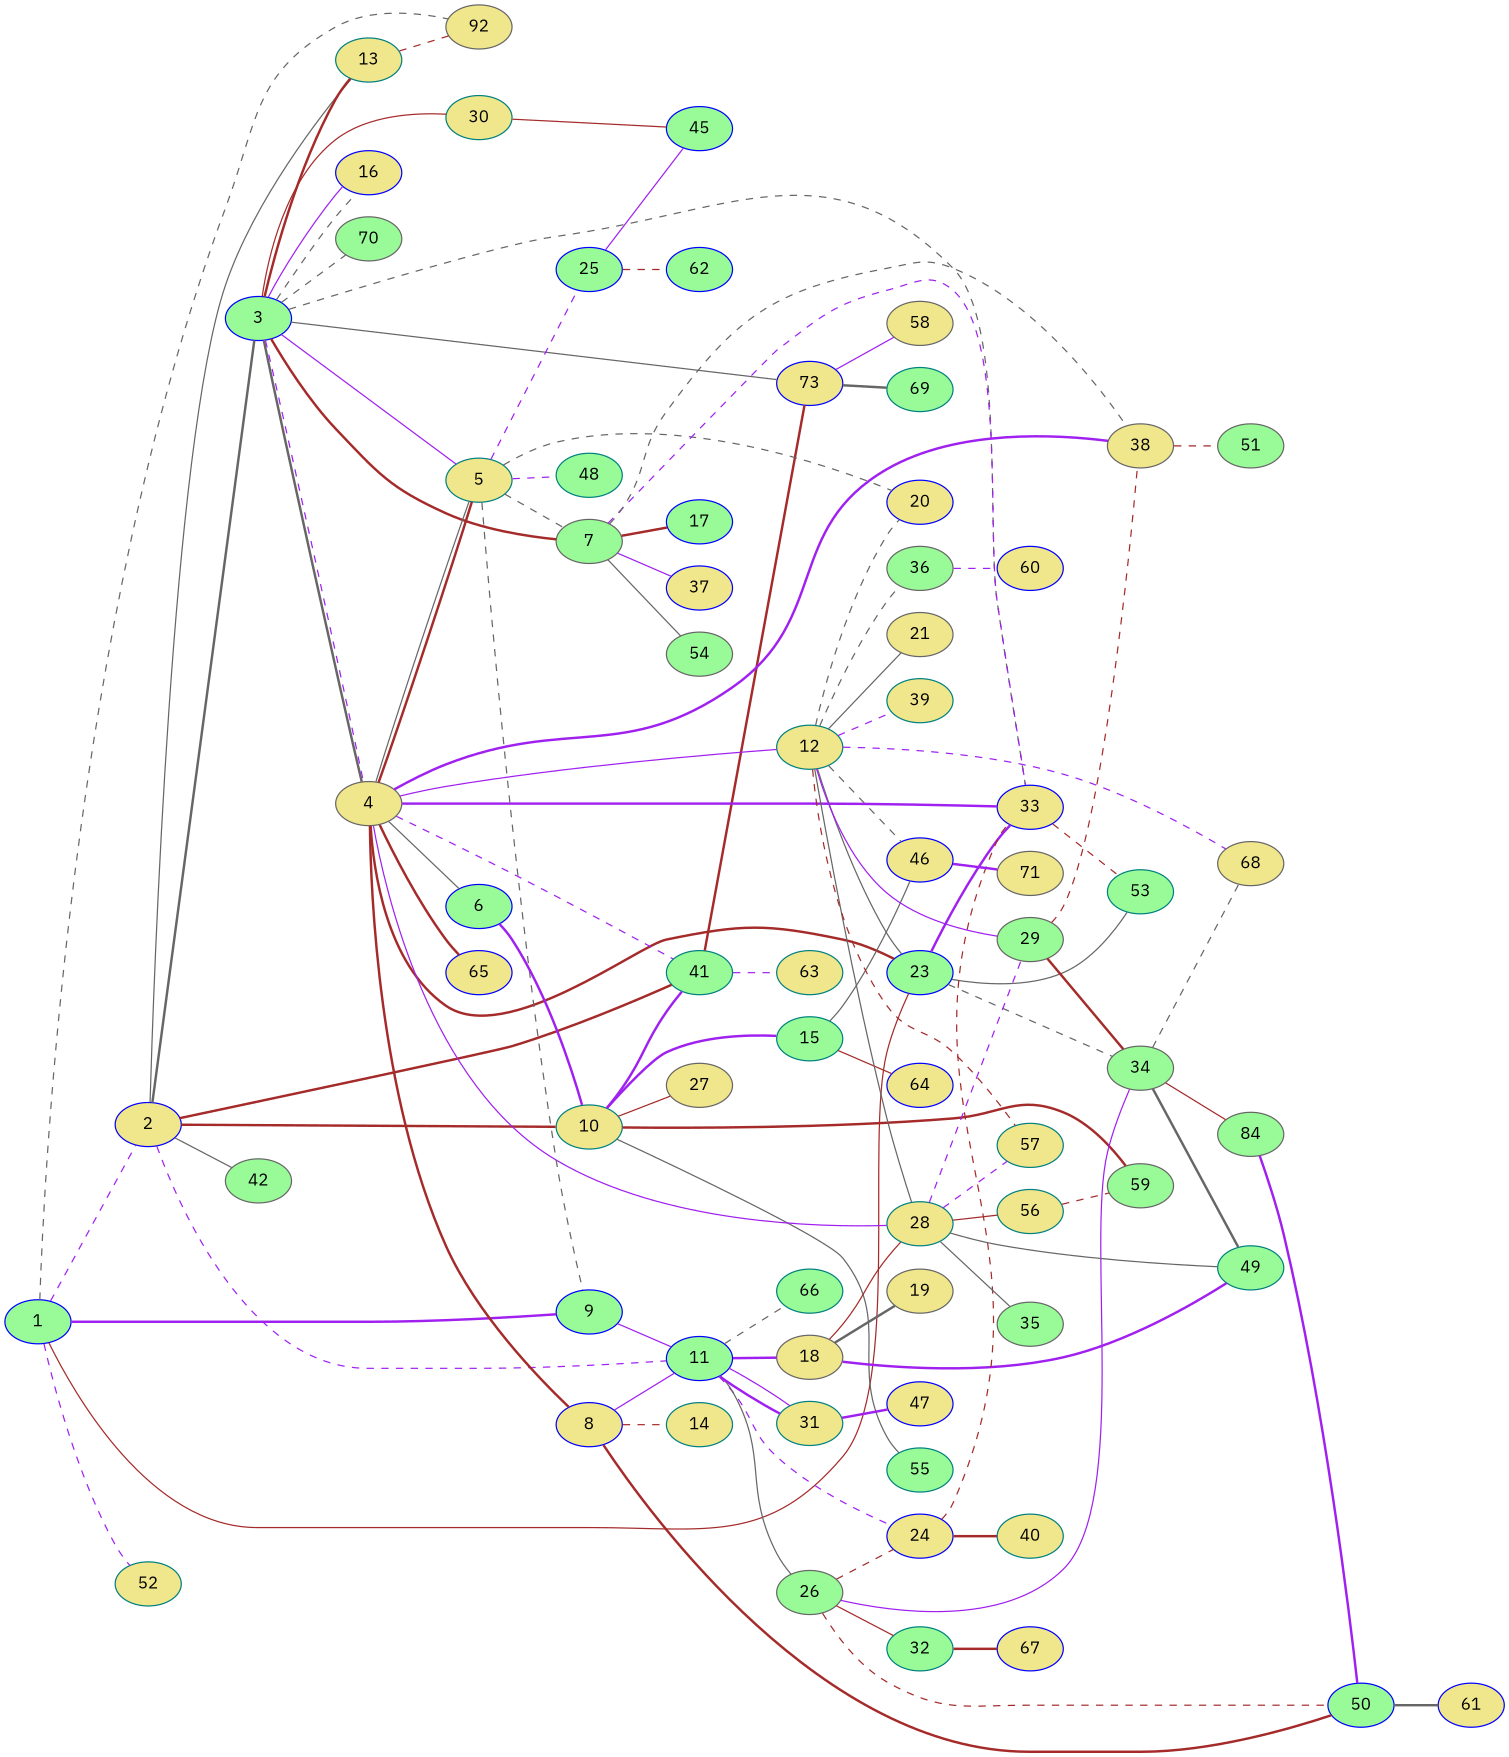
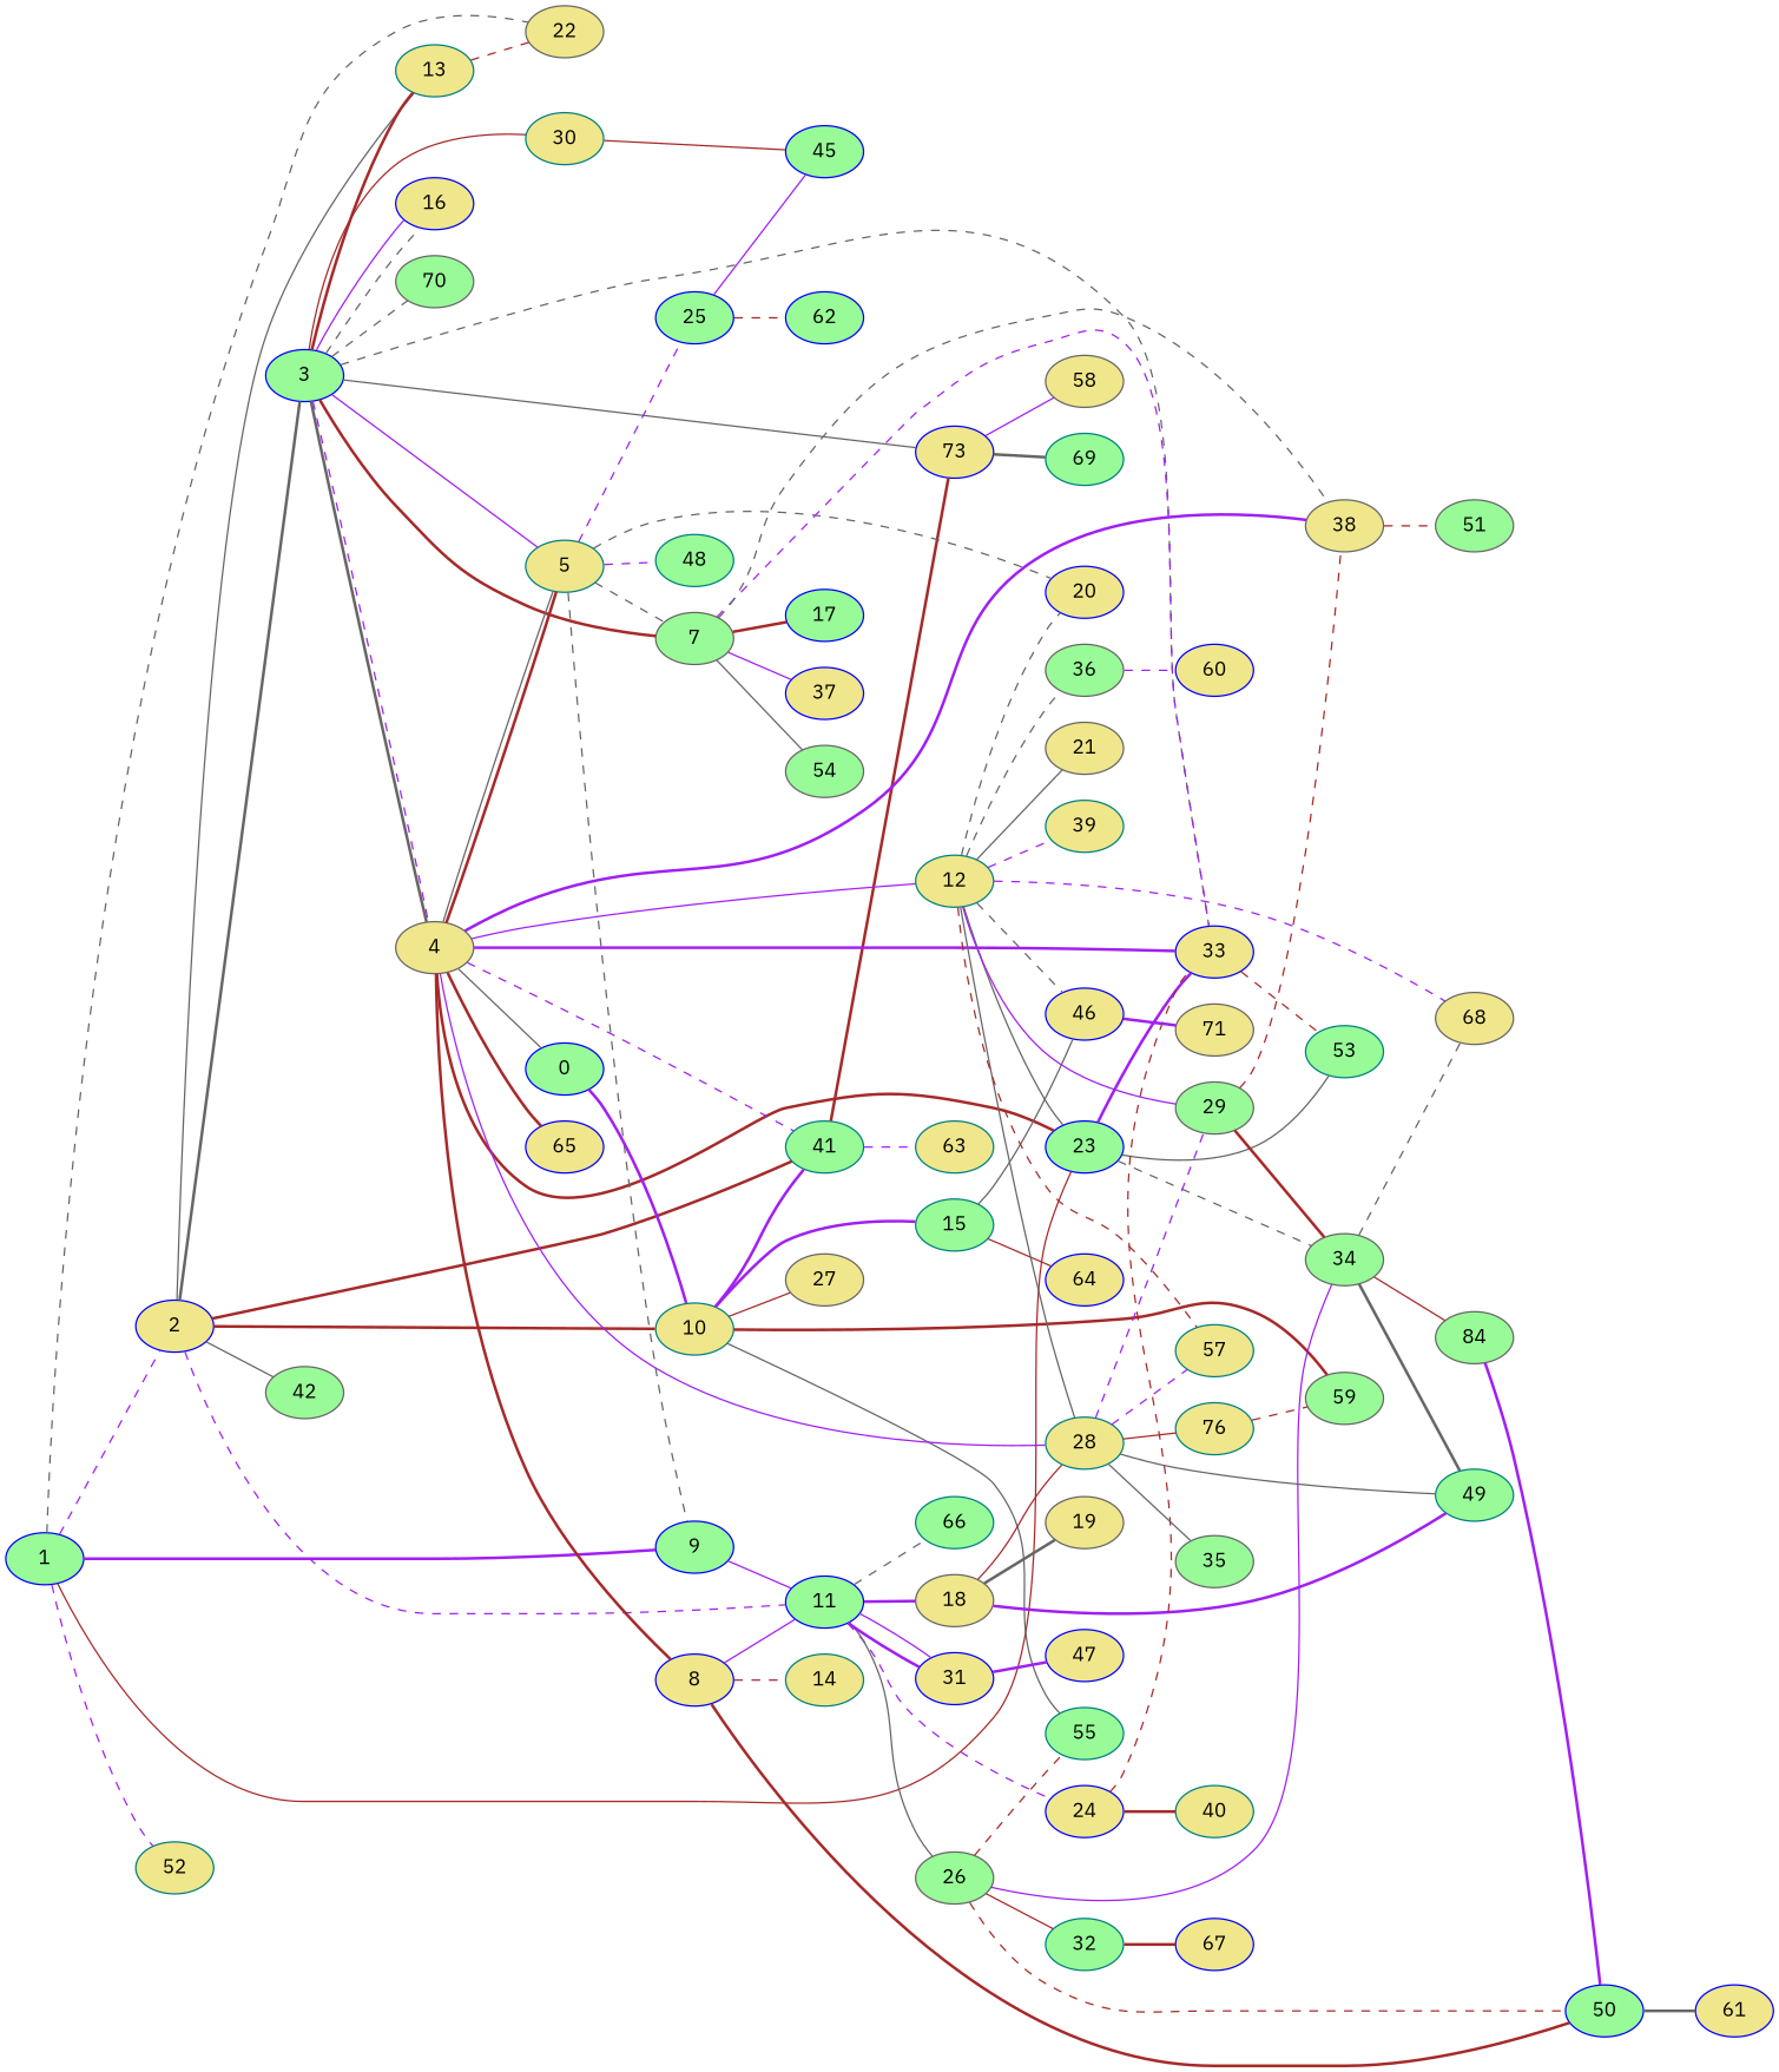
  graph {
    fontname="IBM Plex Sans"
    rankdir=LR
    node [color=blue fillcolor=khaki fontname="IBM Plex Sans" style=filled]
    edge [color=purple fontname="IBM Plex Sans" style=dashed]
    1 [fillcolor=palegreen]
    2
    9 [fillcolor=palegreen]
-   22 [color=gray40 label=92]
+   22 [color=gray40]
    23 [fillcolor=palegreen]
    52 [color=teal]
    3 [fillcolor=palegreen]
    10 [color=teal]
    11 [fillcolor=palegreen]
    13 [color=teal]
    41 [color=teal fillcolor=palegreen]
    42 [color=gray40 fillcolor=palegreen]
    33
    34 [color=gray40 fillcolor=palegreen]
    53 [color=teal fillcolor=palegreen]
    4 [color=gray40]
    5 [color=teal]
    7 [color=gray40 fillcolor=palegreen]
    16
    30 [color=teal]
    n21 [label=73]
    70 [color=gray40 fillcolor=palegreen]
    15 [color=teal fillcolor=palegreen]
    27 [color=gray40]
    55 [color=teal fillcolor=palegreen]
    59 [color=gray40 fillcolor=palegreen]
    18 [color=gray40]
    24
    26 [color=gray40 fillcolor=palegreen]
-   31 [color=teal]
+   31
    66 [color=teal fillcolor=palegreen]
    63 [color=teal]
-   6 [fillcolor=palegreen]
+   6 [fillcolor=palegreen label=0]
    8
    12 [color=teal]
    28 [color=teal]
    38 [color=gray40]
    65
    20
    25 [fillcolor=palegreen]
    48 [color=teal fillcolor=palegreen]
    17 [fillcolor=palegreen]
    37
    54 [color=gray40 fillcolor=palegreen]
    45 [fillcolor=palegreen]
    58 [color=gray40]
    69 [color=teal fillcolor=palegreen]
    14 [color=teal]
    50 [fillcolor=palegreen]
    21 [color=gray40]
    29 [color=gray40 fillcolor=palegreen]
    36 [color=gray40 fillcolor=palegreen]
    39 [color=teal]
    46
    57 [color=teal]
    68 [color=gray40]
    49 [color=teal fillcolor=palegreen]
    35 [color=gray40 fillcolor=palegreen]
-   56 [color=teal]
+   56 [color=teal label=76]
    51 [color=gray40 fillcolor=palegreen]
    62 [fillcolor=palegreen]
    61
    64
    19 [color=gray40]
    40 [color=teal]
    32 [color=teal fillcolor=palegreen]
    47
    60
    71 [color=gray40]
    n70 [color=gray40 fillcolor=palegreen label=84]
    67
    1 -- 2
    1 -- 9 [style=bold]
    1 -- 22 [color=gray40]
    1 -- 23 [color=brown style=solid]
    1 -- 52
    2 -- 3 [color=gray40 style=bold]
    2 -- 10 [color=brown style=bold]
    2 -- 11
    2 -- 13 [color=gray40 style=solid]
    2 -- 41 [color=brown style=bold]
    2 -- 42 [color=gray40 style=solid]
    9 -- 11 [style=solid]
    23 -- 33 [style=bold]
    23 -- 34 [color=gray40]
    23 -- 53 [color=gray40 style=solid]
    3 -- 13 [color=brown style=bold]
    3 -- 33 [color=gray40]
    3 -- 4 [color=gray40 style=bold]
    3 -- 4
    3 -- 5 [style=solid]
    3 -- 7 [color=brown style=bold]
    3 -- 16 [color=gray40]
    3 -- 16 [style=solid]
    3 -- 30 [color=brown style=solid]
    3 -- n21 [color=gray40 style=solid]
    3 -- 70 [color=gray40]
    10 -- 41 [style=bold]
    10 -- 15 [style=bold]
    10 -- 27 [color=brown style=solid]
    10 -- 55 [color=gray40 style=solid]
    10 -- 59 [color=brown style=bold]
    11 -- 18 [style=bold]
    11 -- 24
    11 -- 26 [color=gray40 style=solid]
    11 -- 31 [style=bold]
    11 -- 31 [style=solid]
    11 -- 66 [color=gray40]
    13 -- 22 [color=brown]
    41 -- n21 [color=brown style=bold]
    41 -- 63
    33 -- 53 [color=brown]
    34 -- 68 [color=gray40]
    34 -- 49 [color=gray40 style=bold]
    34 -- n70 [color=brown style=solid]
    4 -- 23 [color=brown style=bold]
    4 -- 41
    4 -- 33 [style=bold]
    4 -- 5 [color=brown style=bold]
    4 -- 5 [color=gray40 style=solid]
    4 -- 6 [color=gray40 style=solid]
    4 -- 8 [color=brown style=bold]
    4 -- 12 [style=solid]
    4 -- 28 [style=solid]
    4 -- 38 [style=bold]
    4 -- 65 [color=brown style=bold]
    5 -- 9 [color=gray40]
    5 -- 7 [color=gray40]
    5 -- 20 [color=gray40]
    5 -- 25
    5 -- 48
    7 -- 33
    7 -- 38 [color=gray40]
    7 -- 17 [color=brown style=bold]
    7 -- 37 [style=solid]
    7 -- 54 [color=gray40 style=solid]
    30 -- 45 [color=brown style=solid]
    n21 -- 58 [style=solid]
    n21 -- 69 [color=gray40 style=bold]
    15 -- 46 [color=gray40 style=solid]
    15 -- 64 [color=brown style=solid]
    18 -- 28 [color=brown style=solid]
    18 -- 49 [style=bold]
    18 -- 19 [color=gray40 style=bold]
    24 -- 33 [color=brown]
    24 -- 40 [color=brown style=bold]
    26 -- 34 [style=solid]
-   26 -- 24 [color=brown]
+   26 -- 55 [color=brown]
    26 -- 50 [color=brown]
    26 -- 32 [color=brown style=solid]
    31 -- 47 [style=bold]
    6 -- 10 [style=bold]
    8 -- 11 [style=solid]
    8 -- 14 [color=brown]
    8 -- 50 [color=brown style=bold]
    12 -- 23 [color=gray40 style=solid]
    12 -- 28 [color=gray40 style=solid]
    12 -- 20 [color=gray40]
    12 -- 21 [color=gray40 style=solid]
    12 -- 29 [style=solid]
    12 -- 36 [color=gray40]
    12 -- 39
    12 -- 46 [color=gray40]
    12 -- 57 [color=brown]
    12 -- 68
    28 -- 29
    28 -- 57
    28 -- 49 [color=gray40 style=solid]
    28 -- 35 [color=gray40 style=solid]
    28 -- 56 [color=brown style=solid]
    38 -- 51 [color=brown]
    25 -- 45 [style=solid]
    25 -- 62 [color=brown]
    50 -- 61 [color=gray40 style=bold]
    29 -- 34 [color=brown style=bold]
    29 -- 38 [color=brown]
    36 -- 60
    46 -- 71 [style=bold]
    56 -- 59 [color=brown]
    32 -- 67 [color=brown style=bold]
    n70 -- 50 [style=bold]
  }
